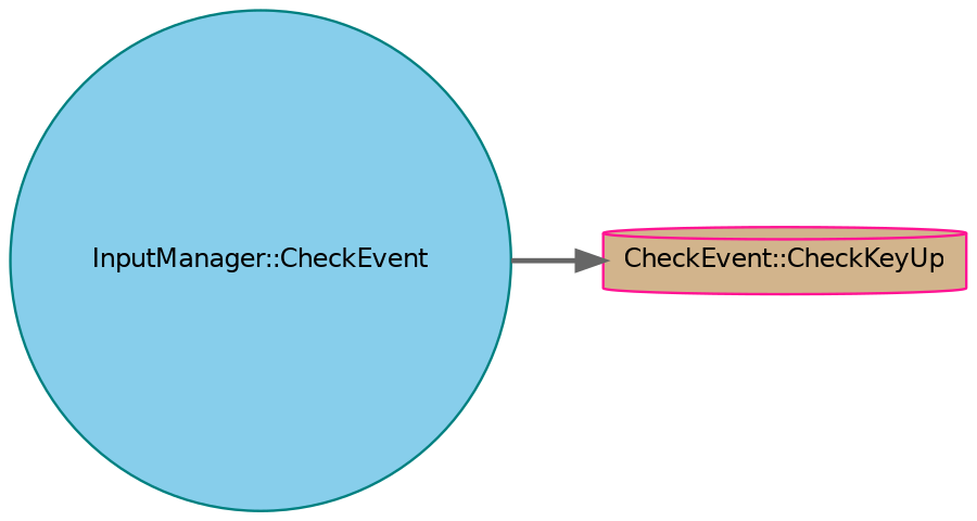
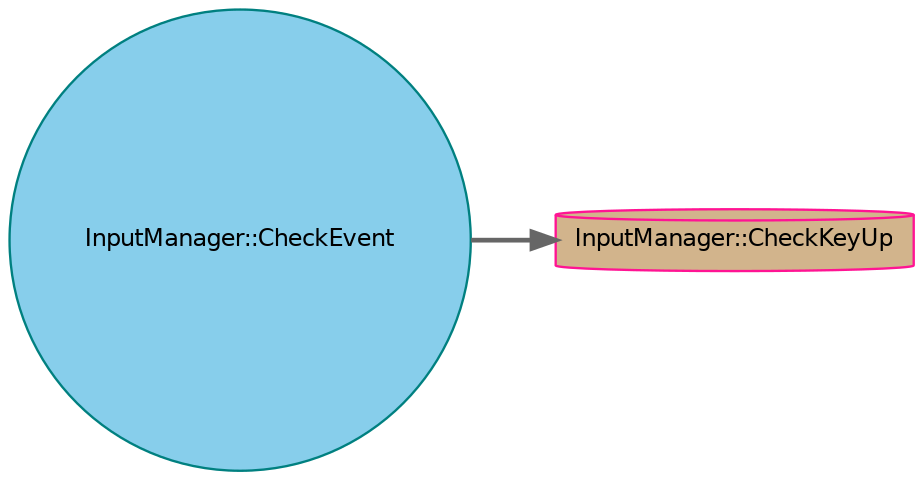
  digraph {
    rankdir=RL
    node [fontname=Helvetica fontsize=10 style=filled]
-   n1 [color=deeppink fillcolor=tan fontcolor=black height=0.2 label="CheckEvent::CheckKeyUp" shape=cylinder width=0.4]
+   n1 [color=deeppink fillcolor=tan fontcolor=black height=0.2 label="InputManager::CheckKeyUp" shape=cylinder width=0.4]
    n2 [color=teal fillcolor=skyblue height=0.2 label="InputManager::CheckEvent" shape=circle width=0.4]
    n1 -> n2 [color=gray40 dir=back fontname=Helvetica fontsize=10 labelfontname=Helvetica labelfontsize=10 style=bold]
  }
